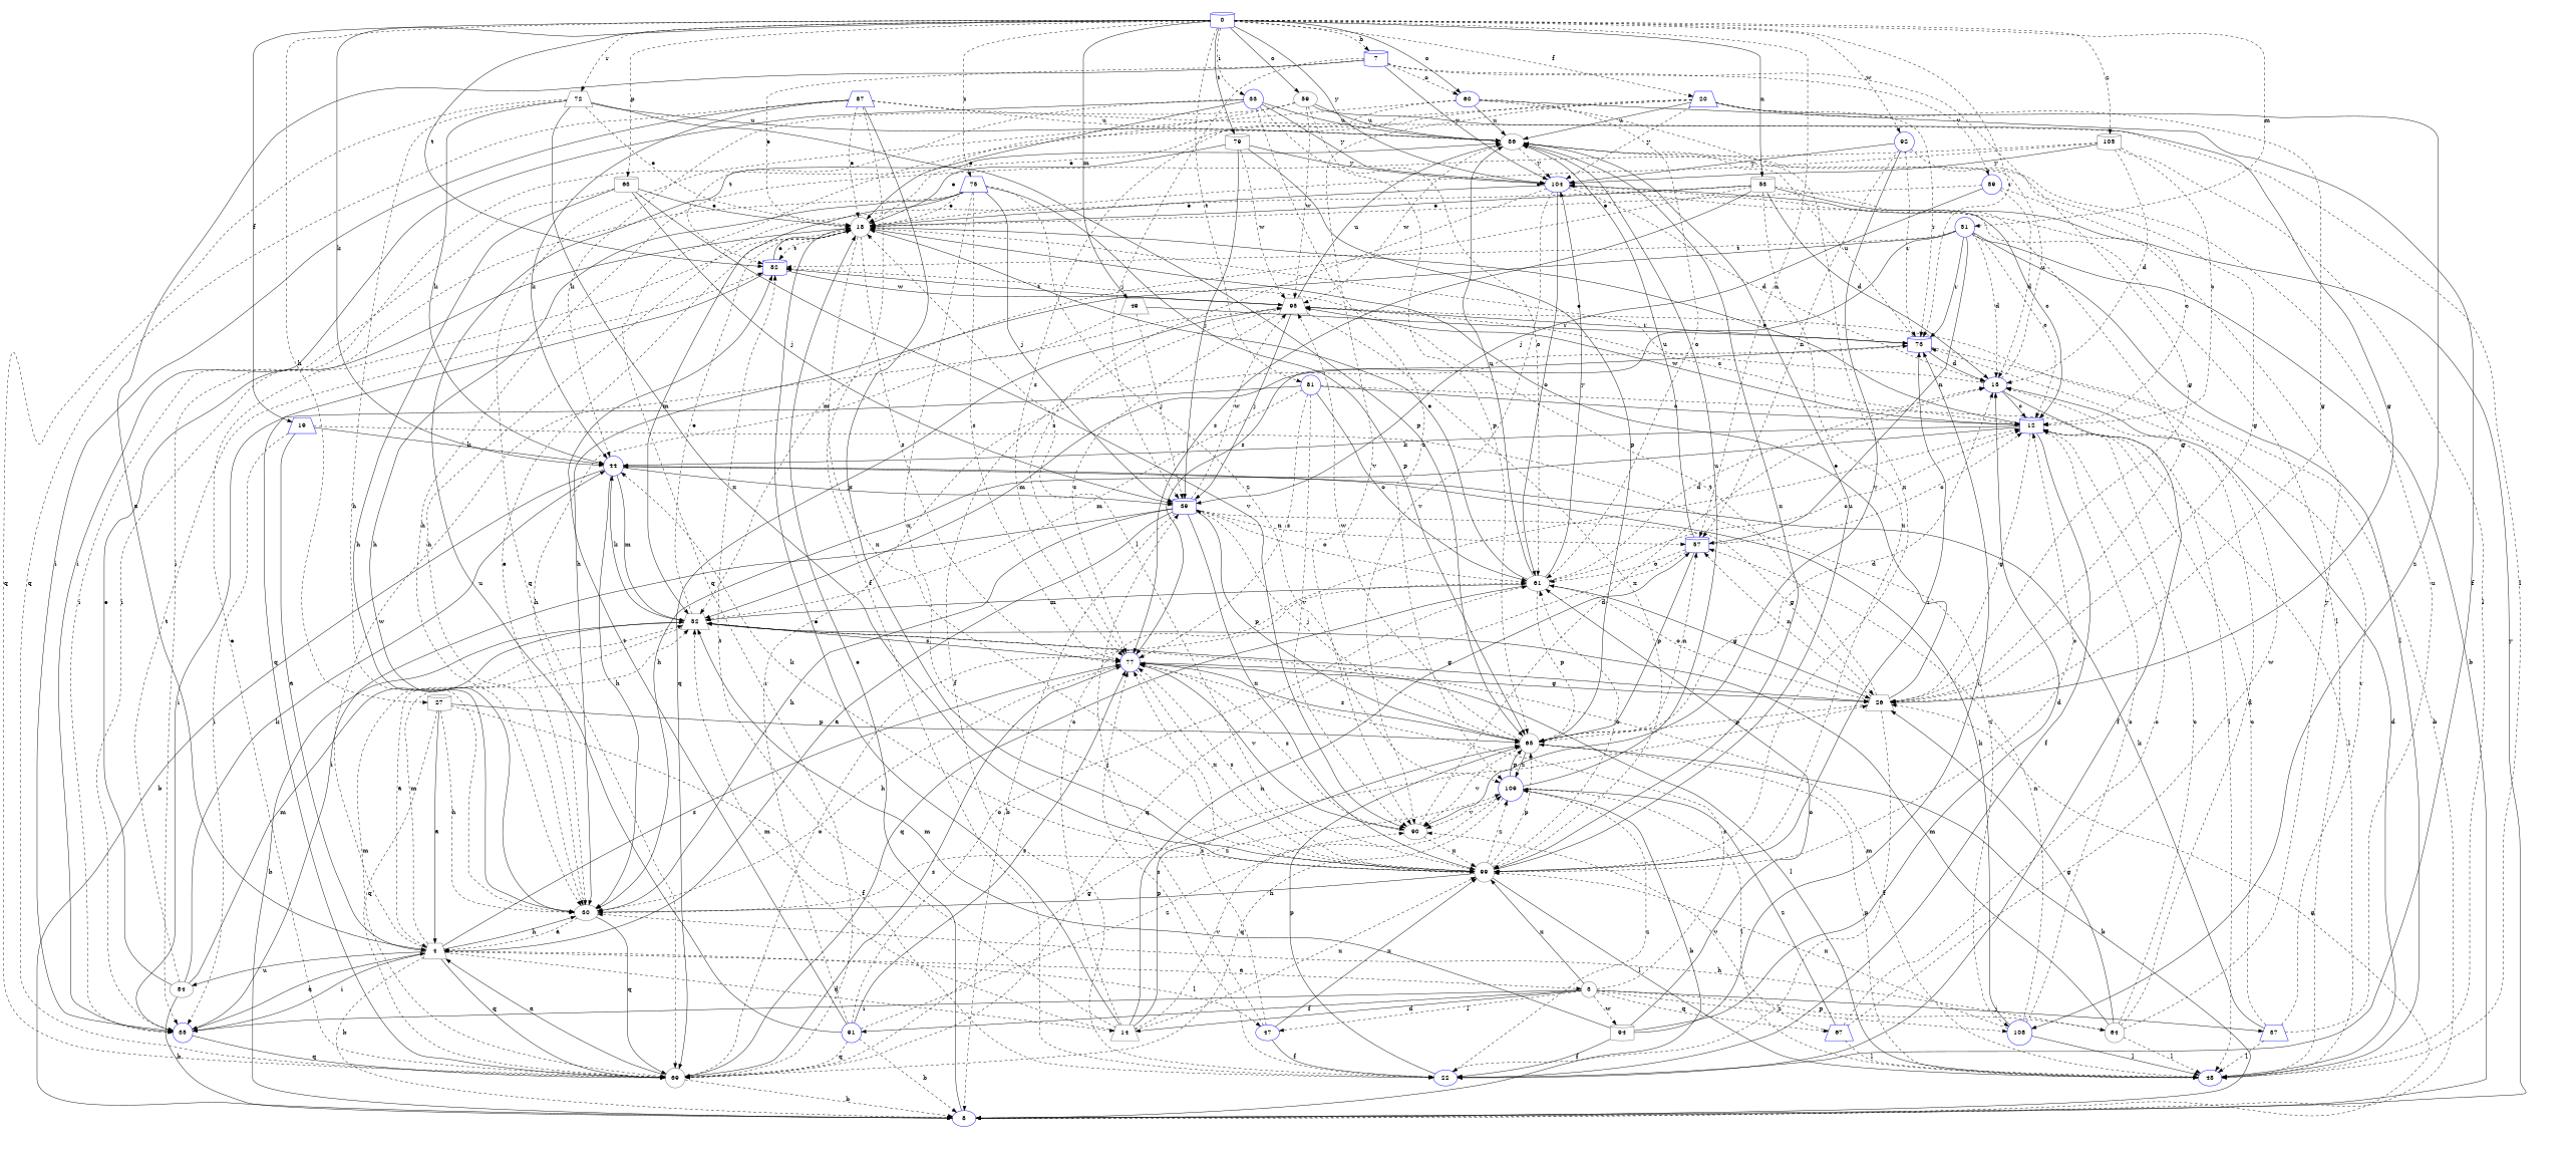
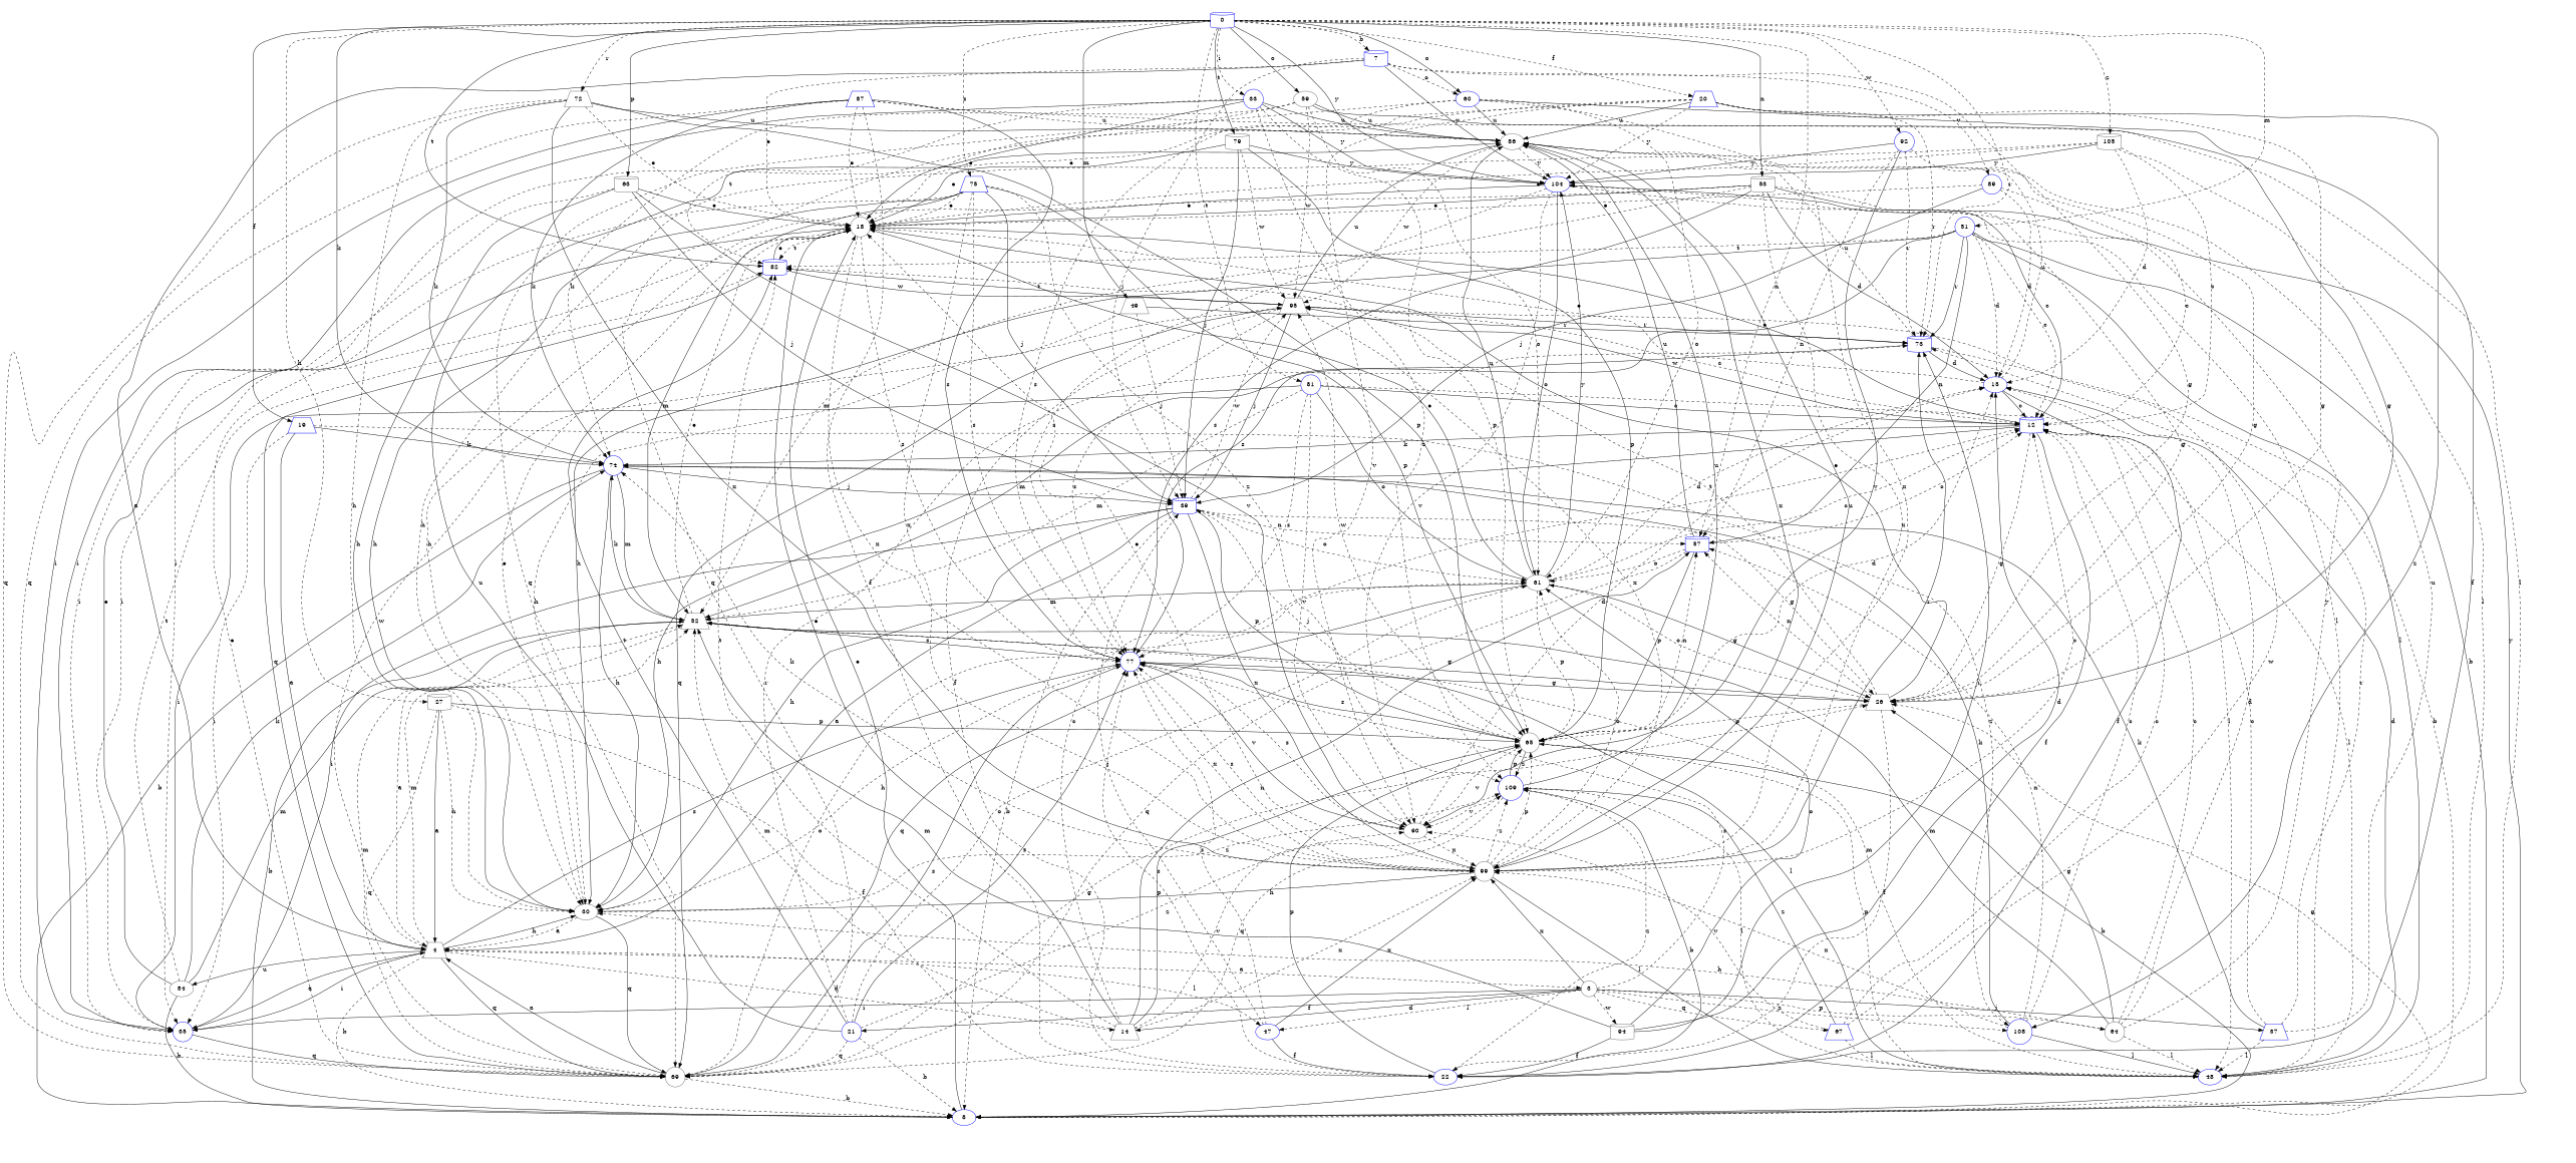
  strict digraph {
    node [color=blue shape=circle]
    edge [style=dashed]
    0 [shape=cylinder]
    7 [shape=cylinder]
    19 [shape=trapezium]
    20 [shape=trapezium]
    27 [color=gray40 shape=cylinder]
    33
-   44
+   44 [label=74]
    49 [color=gray40 shape=trapezium]
    51
    53 [color=gray40 shape=cylinder]
    57 [shape=cylinder]
    59 [color=gray40 shape=ellipse]
    60 [shape=ellipse]
    63 [color=gray40 shape=cylinder]
    72 [color=gray40 shape=trapezium]
    73 [shape=cylinder]
    75 [shape=trapezium]
    79 [color=gray40 shape=cylinder]
    81
    82 [shape=cylinder]
    92
    104 [shape=ellipse]
    105 [color=gray40 shape=cylinder]
    4 [color=gray40 shape=trapezium]
    18 [color=gray40]
    26 [color=gray40 shape=trapezium]
    39 [shape=cylinder]
    89
    35
    108
    90 [color=gray40 shape=ellipse]
    86 [color=gray40 shape=ellipse]
    30 [color=gray40 shape=ellipse]
    69 [color=gray40]
    22 [shape=ellipse]
    65 [color=gray40]
    109
    8 [shape=ellipse]
    52 [color=gray40 shape=trapezium]
    77
    12 [shape=cylinder]
    48 [shape=ellipse]
    15 [shape=ellipse]
    99 [color=gray40]
    61 [color=gray40 shape=ellipse]
    95 [color=gray40 shape=trapezium]
    87 [shape=trapezium]
    3 [color=gray40]
    14 [color=gray40 shape=trapezium]
-   21 [label=91]
+   21
    37 [shape=trapezium]
    47 [shape=ellipse]
    64 [color=gray40]
    67 [shape=trapezium]
    94 [color=gray40 shape=cylinder]
    84 [color=gray40 shape=ellipse]
    0 -> 7 [label=b]
    0 -> 19 [label=f style=solid]
    0 -> 20 [label=f]
    0 -> 27 [label=h]
    0 -> 33 [label=i]
    0 -> 44 [label=k style=solid]
    0 -> 49 [label=m style=solid]
    0 -> 51 [label=m]
    0 -> 53 [label=n style=solid]
    0 -> 57 [label=n]
    0 -> 59 [label=o style=solid]
    0 -> 60 [label=o style=solid]
-   0 -> 63 [label=p]
+   0 -> 63 [label=p style=solid]
    0 -> 72 [label=r]
    0 -> 73 [label=r]
    0 -> 75 [label=s]
    0 -> 79 [label=t style=solid]
    0 -> 81 [label=t]
    0 -> 82 [label=t style=solid]
    0 -> 92 [label=w]
    0 -> 104 [label=y style=solid]
    0 -> 105 [label=z]
    7 -> 60 [label=o]
    7 -> 104 [label=y style=solid]
    7 -> 4 [label=a style=solid]
    7 -> 18 [label=e]
    7 -> 26 [label=g]
    7 -> 39 [label=j]
    7 -> 89 [label=v]
    19 -> 44 [label=k style=solid]
    19 -> 4 [label=a style=solid]
    19 -> 35 [label=i]
    19 -> 108 [label=z]
    20 -> 73 [label=r]
    20 -> 104 [label=y]
    20 -> 18 [label=e]
    20 -> 26 [label=g]
    20 -> 35 [label=i]
    20 -> 108 [label=z style=solid]
    20 -> 90 [label=v]
    20 -> 86 [label=u style=solid]
    27 -> 4 [label=a style=solid]
    27 -> 30 [label=h]
    27 -> 69 [label=q]
    27 -> 22 [label=f]
    27 -> 65 [label=p style=solid]
    33 -> 82 [label=t]
    33 -> 104 [label=y style=solid]
    33 -> 18 [label=e style=solid]
    33 -> 35 [label=i style=solid]
    33 -> 86 [label=u style=solid]
    33 -> 65 [label=p]
    33 -> 109 [label=z]
    44 -> 39 [label=j style=solid]
    44 -> 30 [label=h style=solid]
    44 -> 8 [label=b style=solid]
    44 -> 52 [label=m style=solid]
    49 -> 73 [label=r style=solid]
    49 -> 39 [label=j]
    49 -> 30 [label=h]
    51 -> 57 [label=n style=solid]
    51 -> 73 [label=r style=solid]
    51 -> 82 [label=t]
    51 -> 30 [label=h style=solid]
    51 -> 8 [label=b style=solid]
    51 -> 77 [label=s style=solid]
    51 -> 12 [label=c]
    51 -> 48 [label=l style=solid]
    51 -> 15 [label=d]
    53 -> 18 [label=e style=solid]
    53 -> 26 [label=g]
    53 -> 30 [label=h]
    53 -> 52 [label=m]
    53 -> 77 [label=s style=solid]
    53 -> 12 [label=c style=solid]
    53 -> 15 [label=d style=solid]
    53 -> 99 [label=x]
    57 -> 86 [label=u style=solid]
    57 -> 69 [label=q]
    57 -> 65 [label=p style=solid]
    57 -> 12 [label=c]
    57 -> 61 [label=o]
    59 -> 44 [label=k]
    59 -> 26 [label=g style=solid]
    59 -> 86 [label=u style=solid]
    59 -> 69 [label=q]
    59 -> 61 [label=o]
    59 -> 95 [label=w]
    60 -> 86 [label=u style=solid]
    60 -> 69 [label=q]
    60 -> 22 [label=f style=solid]
    60 -> 77 [label=s]
    60 -> 99 [label=x]
    60 -> 61 [label=o]
    63 -> 18 [label=e style=solid]
    63 -> 39 [label=j style=solid]
    63 -> 35 [label=i]
    63 -> 90 [label=v style=solid]
    63 -> 30 [label=h style=solid]
    72 -> 44 [label=k style=solid]
    72 -> 18 [label=e]
    72 -> 86 [label=u style=solid]
    72 -> 30 [label=h]
    72 -> 69 [label=q]
    72 -> 65 [label=p style=solid]
    72 -> 99 [label=x style=solid]
    73 -> 86 [label=u]
    73 -> 8 [label=b]
    73 -> 52 [label=m style=solid]
    73 -> 15 [label=d style=solid]
    75 -> 18 [label=e]
    75 -> 39 [label=j style=solid]
    75 -> 35 [label=i]
    75 -> 30 [label=h style=solid]
    75 -> 65 [label=p style=solid]
    75 -> 109 [label=z]
    75 -> 52 [label=m style=solid]
    75 -> 77 [label=s]
    75 -> 99 [label=x]
    79 -> 104 [label=y style=solid]
    79 -> 18 [label=e style=solid]
    79 -> 39 [label=j style=solid]
    79 -> 65 [label=p style=solid]
    79 -> 95 [label=w]
    81 -> 35 [label=i style=solid]
    81 -> 90 [label=v]
    81 -> 52 [label=m]
    81 -> 77 [label=s]
    81 -> 12 [label=c style=solid]
    81 -> 48 [label=l]
    81 -> 61 [label=o style=solid]
    82 -> 18 [label=e style=solid]
    82 -> 69 [label=q style=solid]
    82 -> 95 [label=w style=solid]
    92 -> 57 [label=n]
    92 -> 73 [label=r]
    92 -> 104 [label=y style=solid]
    92 -> 26 [label=g]
    92 -> 90 [label=v style=solid]
    104 -> 18 [label=e style=solid]
    104 -> 90 [label=v]
    104 -> 77 [label=s]
    104 -> 48 [label=l]
-   104 -> 15 [label=d]
    104 -> 61 [label=o style=solid]
    105 -> 104 [label=y style=solid]
    105 -> 18 [label=e]
    105 -> 30 [label=h]
    105 -> 12 [label=c]
    105 -> 48 [label=l]
    105 -> 15 [label=d]
    4 -> 35 [label=i style=solid]
    4 -> 30 [label=h style=solid]
    4 -> 69 [label=q style=solid]
    4 -> 8 [label=b]
    4 -> 52 [label=m]
    4 -> 77 [label=s style=solid]
    4 -> 95 [label=w]
    4 -> 3 [label=a]
    4 -> 14 [label=d]
    4 -> 47 [label=l]
    4 -> 84 [label=u style=solid]
    18 -> 82 [label=t]
    18 -> 77 [label=s]
    18 -> 99 [label=x]
    26 -> 57 [label=n]
    26 -> 82 [label=t]
    26 -> 18 [label=e style=solid]
    26 -> 22 [label=f]
    26 -> 65 [label=p]
    26 -> 61 [label=o]
    39 -> 57 [label=n]
    39 -> 4 [label=a style=solid]
    39 -> 26 [label=g]
    39 -> 35 [label=i style=solid]
    39 -> 30 [label=h style=solid]
    39 -> 65 [label=p style=solid]
    39 -> 8 [label=b]
    39 -> 99 [label=x style=solid]
    39 -> 61 [label=o]
    39 -> 95 [label=w]
    89 -> 18 [label=e]
    89 -> 39 [label=j style=solid]
    89 -> 12 [label=c]
    89 -> 15 [label=d]
    35 -> 4 [label=a style=solid]
    35 -> 69 [label=q style=solid]
    108 -> 44 [label=k style=solid]
    108 -> 57 [label=n]
    108 -> 12 [label=c]
    108 -> 48 [label=l style=solid]
    108 -> 99 [label=x]
    90 -> 77 [label=s]
    90 -> 15 [label=d]
    90 -> 99 [label=x]
    86 -> 104 [label=y]
    86 -> 99 [label=x style=solid]
    86 -> 95 [label=w]
    30 -> 4 [label=a]
    30 -> 18 [label=e]
    30 -> 69 [label=q style=solid]
    30 -> 109 [label=z]
    69 -> 4 [label=a style=solid]
    69 -> 18 [label=e]
    69 -> 26 [label=g]
    69 -> 8 [label=b]
    69 -> 52 [label=m]
    69 -> 77 [label=s style=solid]
    69 -> 61 [label=o]
    22 -> 65 [label=p style=solid]
    22 -> 109 [label=z]
    22 -> 77 [label=s]
    65 -> 57 [label=n]
    65 -> 39 [label=j]
    65 -> 90 [label=v]
    65 -> 109 [label=z style=solid]
    65 -> 8 [label=b style=solid]
    65 -> 77 [label=s style=solid]
    65 -> 15 [label=d]
    65 -> 95 [label=w]
    109 -> 90 [label=v]
    109 -> 86 [label=u style=solid]
    109 -> 69 [label=q]
    109 -> 65 [label=p style=solid]
    109 -> 8 [label=b style=solid]
    109 -> 48 [label=l]
    8 -> 104 [label=y style=solid]
    8 -> 18 [label=e style=solid]
    8 -> 26 [label=g]
    52 -> 44 [label=k style=solid]
    52 -> 4 [label=a]
    52 -> 18 [label=e]
    52 -> 26 [label=g style=solid]
    52 -> 8 [label=b style=solid]
    52 -> 77 [label=s style=solid]
    77 -> 26 [label=g style=solid]
    77 -> 90 [label=v style=solid]
    77 -> 30 [label=h]
    77 -> 48 [label=l style=solid]
    77 -> 99 [label=x]
    12 -> 44 [label=k style=solid]
    12 -> 18 [label=e style=solid]
    12 -> 26 [label=g]
    12 -> 30 [label=h style=solid]
    12 -> 22 [label=f style=solid]
    12 -> 48 [label=l]
    12 -> 95 [label=w style=solid]
    48 -> 65 [label=p]
    48 -> 52 [label=m]
    48 -> 15 [label=d style=solid]
    15 -> 18 [label=e]
    15 -> 86 [label=u]
    15 -> 22 [label=f style=solid]
    15 -> 12 [label=c style=solid]
    99 -> 44 [label=k]
    99 -> 73 [label=r style=solid]
-   99 -> 18 [label=l]
+   99 -> 18 [label=e]
    99 -> 86 [label=u style=solid]
    99 -> 30 [label=h style=solid]
    99 -> 65 [label=p]
    99 -> 109 [label=z]
    99 -> 77 [label=s]
    99 -> 12 [label=c]
    99 -> 48 [label=l style=solid]
    99 -> 61 [label=o]
    61 -> 104 [label=y style=solid]
    61 -> 18 [label=e style=solid]
    61 -> 26 [label=g style=solid]
    61 -> 86 [label=u style=solid]
    61 -> 69 [label=q style=solid]
    61 -> 65 [label=p]
    61 -> 52 [label=m style=solid]
    61 -> 12 [label=c]
    61 -> 15 [label=d]
    95 -> 73 [label=r style=solid]
    95 -> 82 [label=t style=solid]
    95 -> 39 [label=j style=solid]
    95 -> 86 [label=u style=solid]
    95 -> 69 [label=q style=solid]
    95 -> 22 [label=f]
    95 -> 77 [label=s]
    95 -> 12 [label=c]
    95 -> 99 [label=x]
    87 -> 44 [label=k style=solid]
    87 -> 18 [label=e]
    87 -> 35 [label=i style=solid]
    87 -> 86 [label=u]
    87 -> 69 [label=q]
    87 -> 22 [label=f]
-   87 -> 99 [label=s style=solid]
+   87 -> 77 [label=s style=solid]
    87 -> 48 [label=l]
    3 -> 35 [label=i style=solid]
    3 -> 108 [label=z]
    3 -> 77 [label=s]
    3 -> 99 [label=x style=solid]
    3 -> 14 [label=d style=solid]
    3 -> 21 [label=f style=solid]
    3 -> 37 [label=j style=solid]
    3 -> 47 [label=l]
    3 -> 64 [label=p]
    3 -> 67 [label=q]
    3 -> 94 [label=w]
    14 -> 57 [label=n style=solid]
    14 -> 82 [label=t]
    14 -> 18 [label=e style=solid]
    14 -> 90 [label=v]
    14 -> 65 [label=p style=solid]
    14 -> 52 [label=m]
    14 -> 12 [label=c]
    14 -> 99 [label=x]
    21 -> 73 [label=r]
    21 -> 82 [label=t style=solid]
    21 -> 86 [label=u style=solid]
    21 -> 69 [label=q]
    21 -> 109 [label=z]
    21 -> 8 [label=b]
    21 -> 77 [label=s style=solid]
    21 -> 61 [label=o]
    37 -> 44 [label=k style=solid]
    37 -> 73 [label=r]
    37 -> 86 [label=u]
    37 -> 12 [label=c]
    37 -> 48 [label=l]
    47 -> 39 [label=j]
    47 -> 22 [label=f style=solid]
    47 -> 77 [label=s]
    47 -> 99 [label=x style=solid]
    64 -> 104 [label=y]
    64 -> 26 [label=g style=solid]
    64 -> 30 [label=h]
    64 -> 52 [label=m style=solid]
    64 -> 12 [label=c]
    64 -> 48 [label=l]
    64 -> 15 [label=d]
    67 -> 90 [label=v]
    67 -> 109 [label=z style=solid]
    67 -> 12 [label=c]
    67 -> 48 [label=l]
    67 -> 95 [label=w]
    94 -> 73 [label=r style=solid]
    94 -> 22 [label=f style=solid]
    94 -> 52 [label=m style=solid]
    94 -> 15 [label=d style=solid]
    94 -> 61 [label=o style=solid]
    84 -> 44 [label=k style=solid]
    84 -> 82 [label=t]
    84 -> 18 [label=e style=solid]
    84 -> 8 [label=b style=solid]
    84 -> 52 [label=m style=solid]
  }
